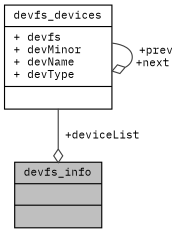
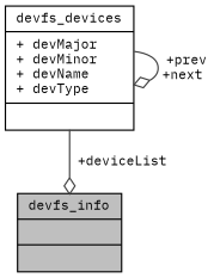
  digraph {
    fontname="IBM Plex Mono"
    node [color=black fontname="IBM Plex Mono" fontsize=10 shape=record style=filled]
    edge [arrowhead=odiamond color=grey25 fontname="IBM Plex Mono" fontsize=10 labelfontname=Helvetica labelfontsize=10 style=solid]
    n1 [fillcolor=grey75 fontcolor=black height=0.2 label="{devfs_info\n||}" width=0.4]
-   n2 [fillcolor=white height=0.2 label="{devfs_devices\n|+ devfs\l+ devMinor\l+ devName\l+ devType\l|}" width=0.4]
+   n2 [fillcolor=white height=0.2 label="{devfs_devices\n|+ devMajor\l+ devMinor\l+ devName\l+ devType\l|}" width=0.4]
    n2 -> n1 [label=" +deviceList"]
    n2 -> n2 [label=" +prev\n+next"]
  }
